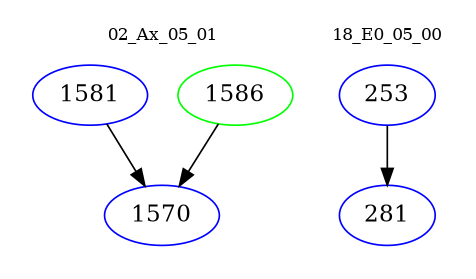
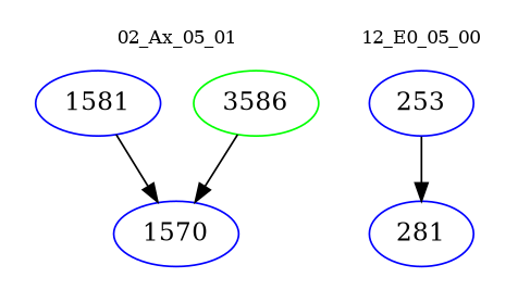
  digraph {
    node [color=blue]
    edge [color=black]
-   n1 [color=green label=1586]
+   n1 [color=green label=3586]
    n2 [label=1581]
    n3 [label=1570]
    n4 [label=253]
    n5 [label=281]
    subgraph cluster_1 {
      color=white
      fontsize=10
      label="02_Ax_05_01"
      n1
      n2
      n3
    }
    subgraph cluster_2 {
      color=white
      fontsize=10
-     label="18_E0_05_00"
+     label="12_E0_05_00"
      n4
      n5
    }
    n1 -> n3
    n2 -> n3
    n4 -> n5
  }
